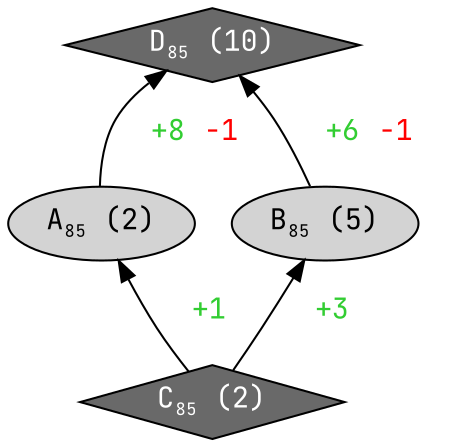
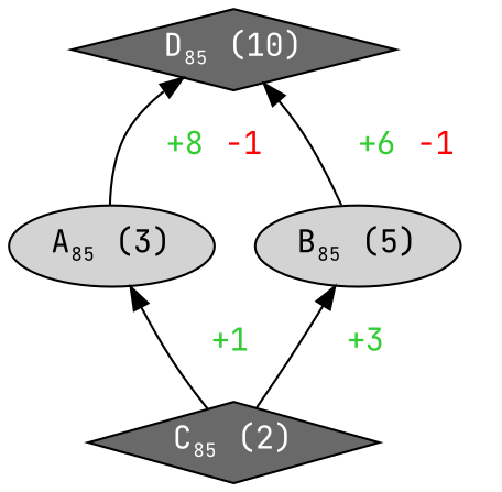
  digraph {
    rankdir=BT
    fontname="JetBrains Mono"
    node [fillcolor=lightgray style=filled fontname="JetBrains Mono"]
    edge [fontname="JetBrains Mono"]
-   n1 [label=<A<sub><font point-size="10">85</font></sub> (2)>]
+   n1 [label=<A<sub><font point-size="10">85</font></sub> (3)>]
    n2 [fillcolor=dimgray fontcolor=white label=<D<sub><font point-size="10">85</font></sub> (10)> shape=diamond]
    n3 [label=<B<sub><font point-size="10">85</font></sub> (5)>]
    n4 [fillcolor=dimgray fontcolor=white label=<C<sub><font point-size="10">85</font></sub> (2)> shape=diamond]
    n1 -> n2 [label=<  <font color="limegreen">+8</font> <font color="red">-1</font>  >]
    n3 -> n2 [label=<  <font color="limegreen">+6</font> <font color="red">-1</font>  >]
    n4 -> n1 [label=<  <font color="limegreen">+1</font>  >]
    n4 -> n3 [label=<  <font color="limegreen">+3</font>  >]
  }
